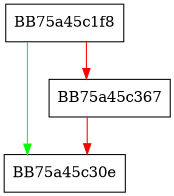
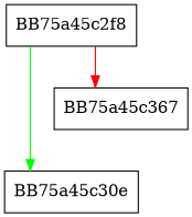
  digraph {
    splines=ortho
    node [shape=box]
    edge [color=red]
-   BB75a45c2f8 [label=BB75a45c1f8]
+   BB75a45c2f8
    BB75a45c30e
    n3 [label=BB75a45c367]
    BB75a45c2f8 -> BB75a45c30e [color=green]
    BB75a45c2f8 -> n3
-   n3 -> BB75a45c30e
  }
